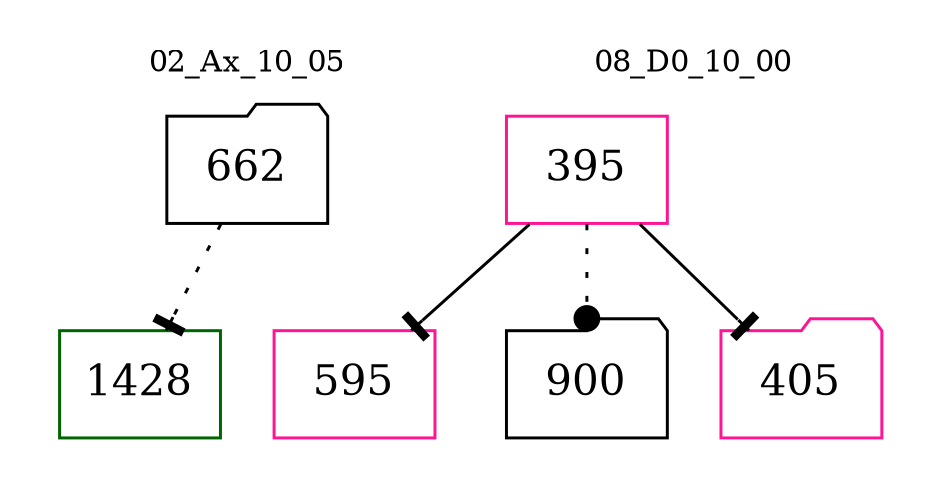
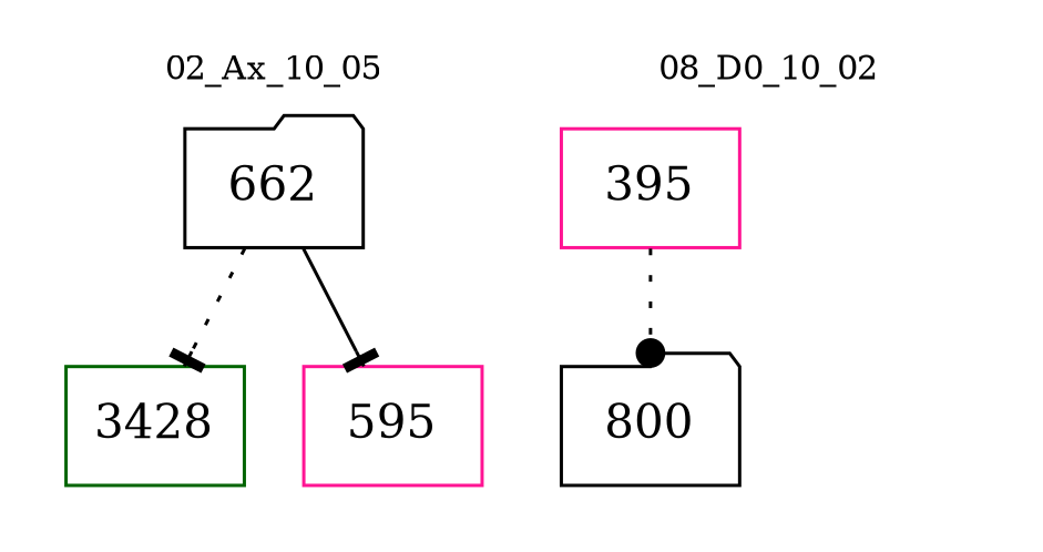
  digraph {
    node [color=deeppink shape=folder]
    edge [arrowhead=tee color=black style=solid]
    n1 [color=black label=662]
    n2 [label=595 shape=box]
-   n3 [color=darkgreen label=1428 shape=box]
+   n3 [color=darkgreen label=3428 shape=box]
    n4 [label=395 shape=box]
-   n5 [color=black label=900]
-   n6 [label=405]
+   n5 [color=black label=800]
    subgraph cluster_1 {
      color=white
      fontsize=10
      label="02_Ax_10_05"
      n1
      n2
      n3
    }
    subgraph cluster_2 {
      color=white
      fontsize=10
-     label="08_D0_10_00"
+     label="08_D0_10_02"
      n4
      n5
-     n6
    }
-   n4 -> n2
+   n1 -> n2
    n1 -> n3 [style=dotted]
    n4 -> n5 [arrowhead=dot style=dotted]
-   n4 -> n6
  }
